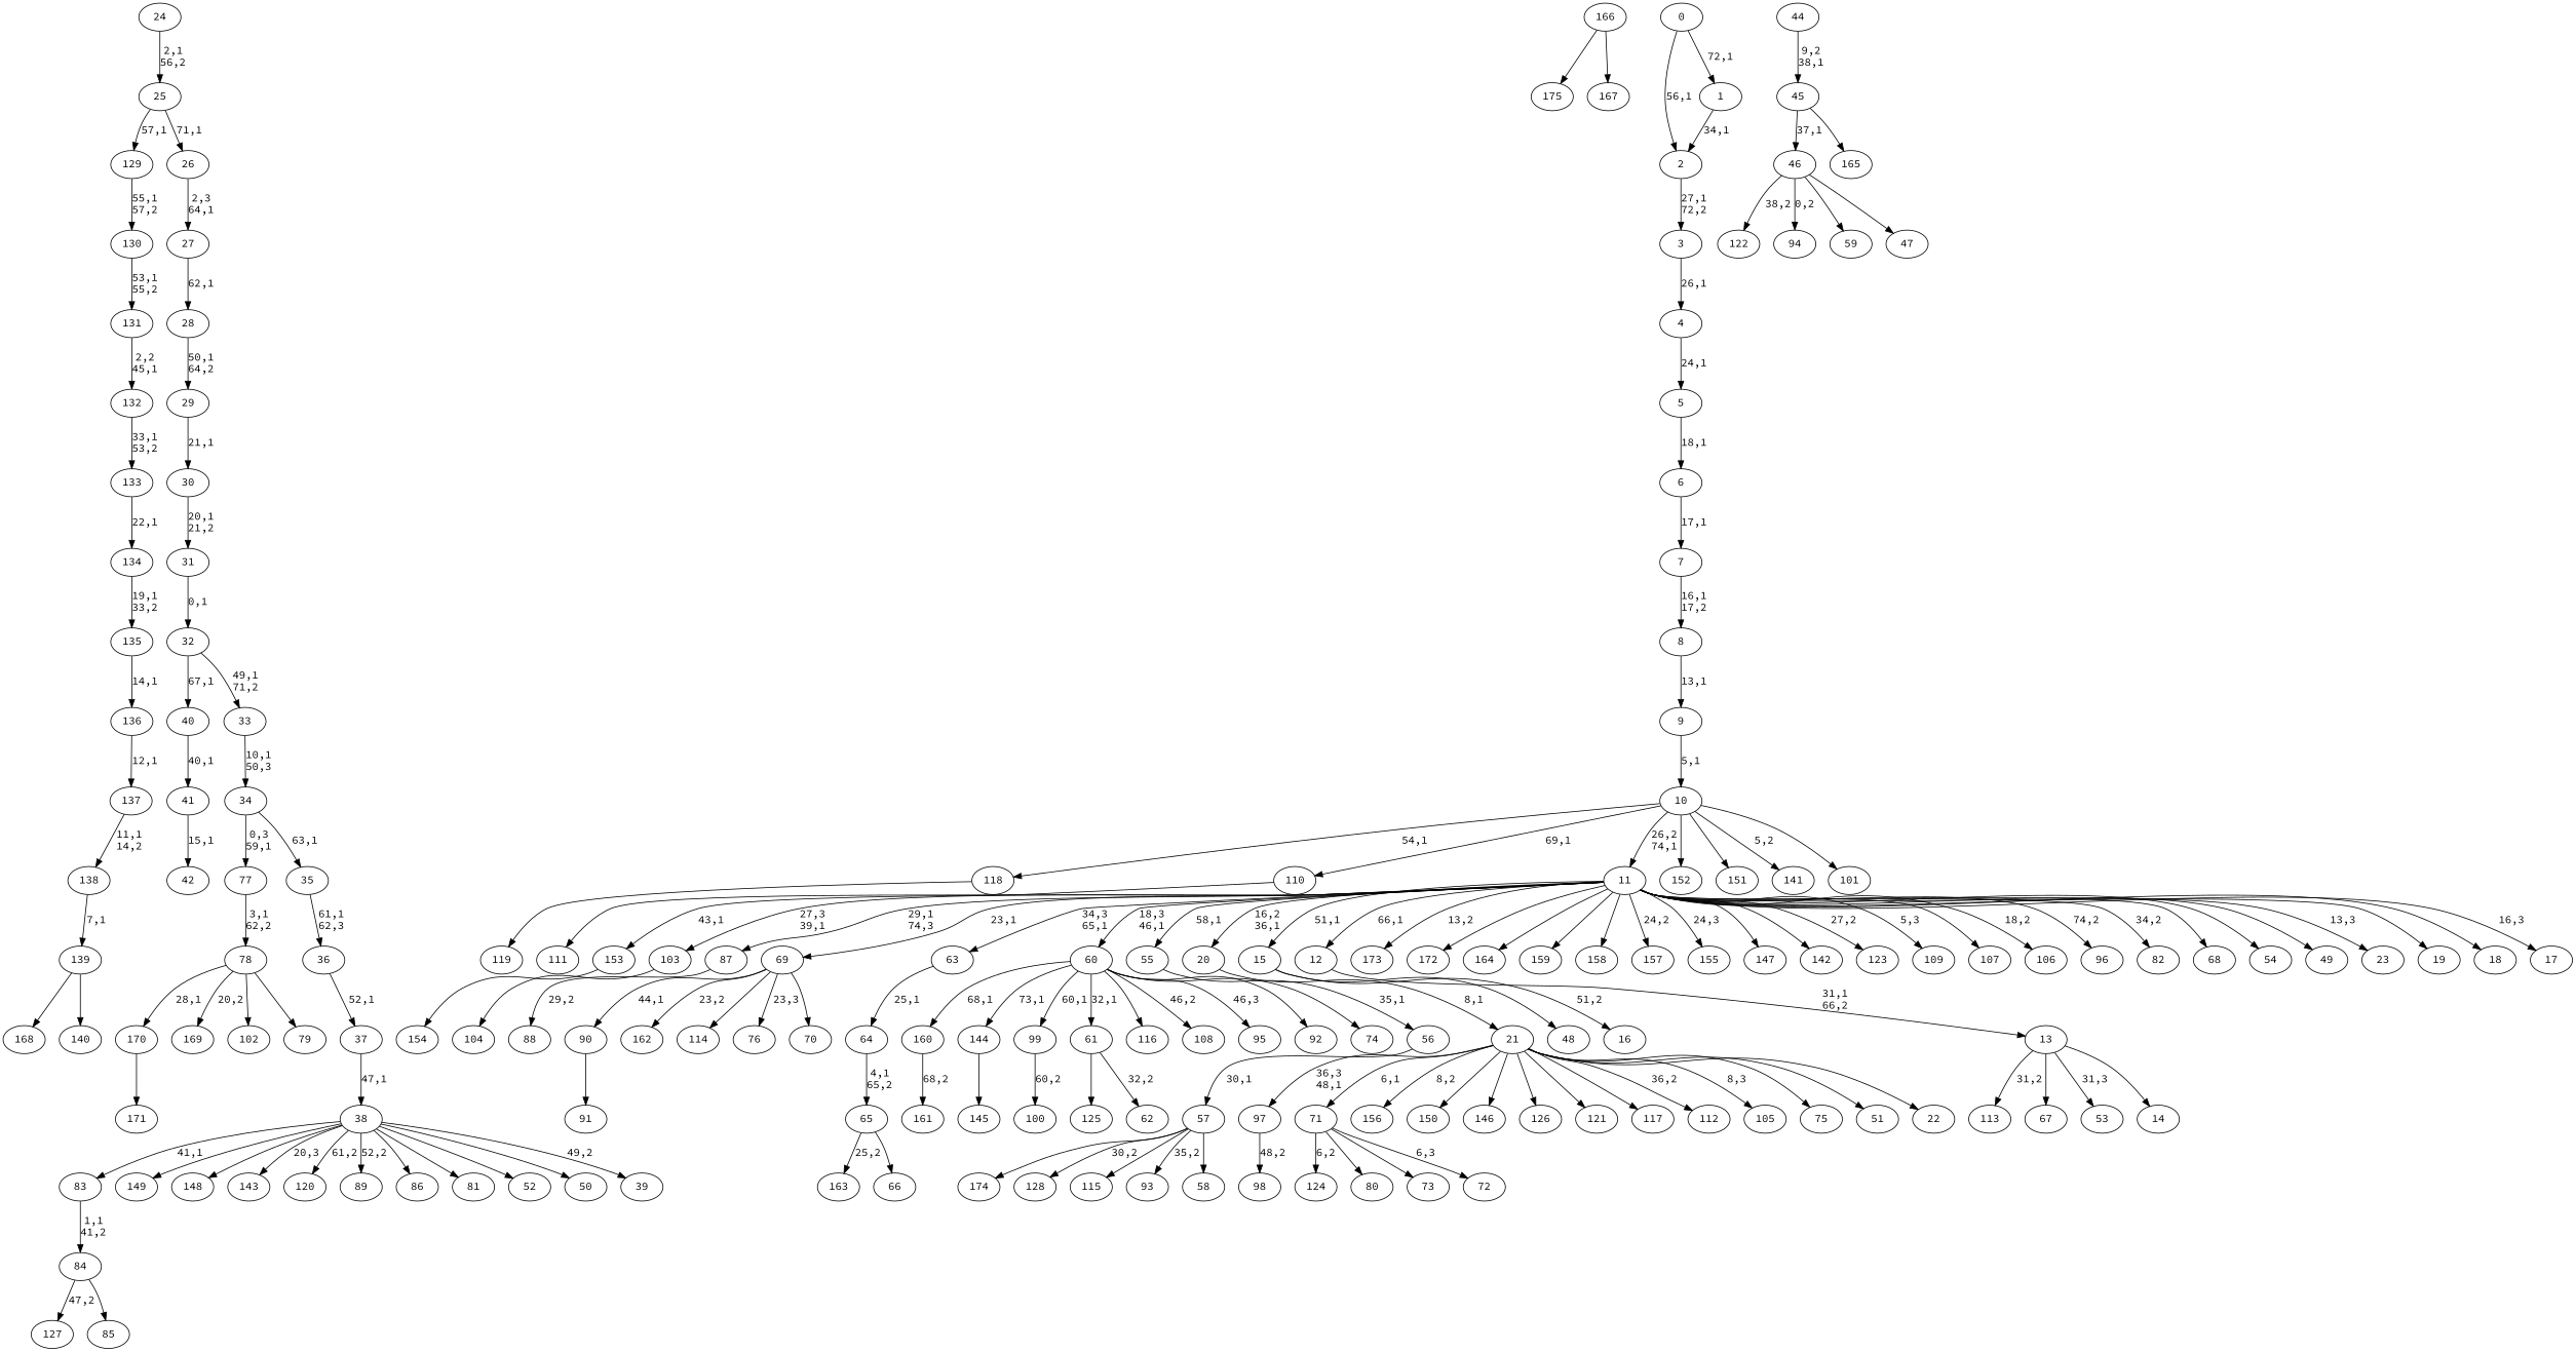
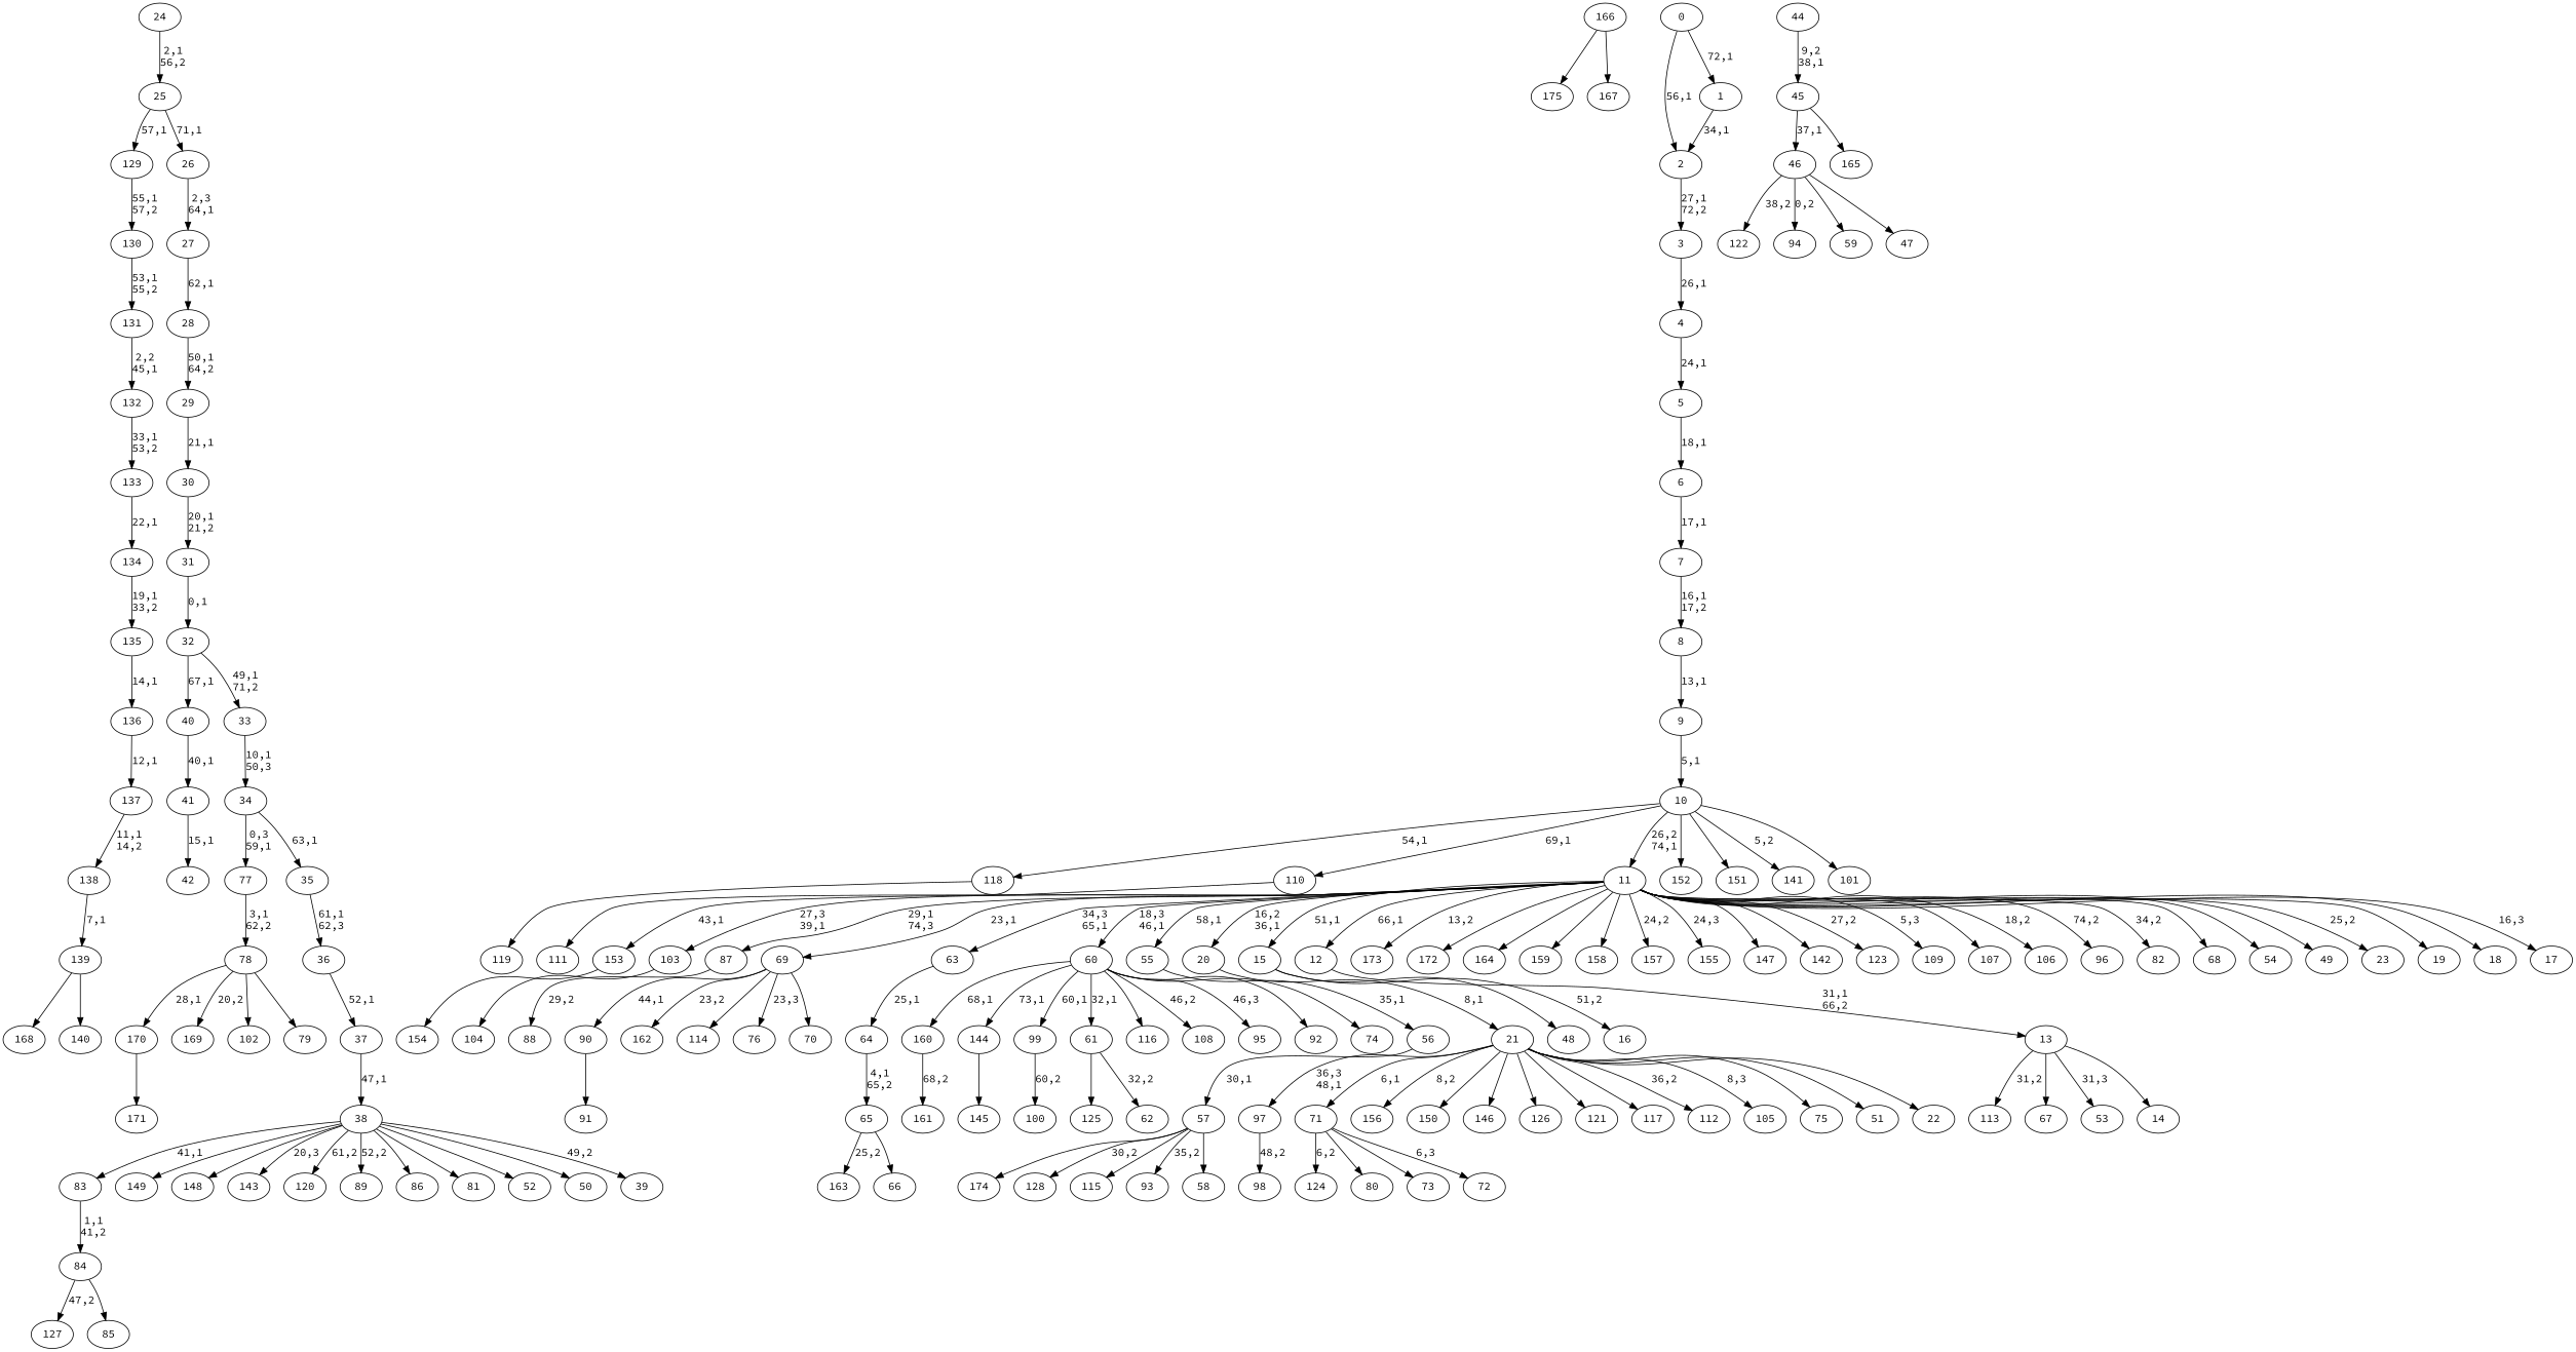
  digraph {
    fontname="Source Code Pro"
    node [fontname="Source Code Pro"]
    edge [fontname="Source Code Pro"]
    170
    171
    166
    175
    167
    160
    161
    153
    154
    144
    145
    139
    168
    140
    138
    137
    136
    135
    134
    133
    132
    131
    130
    129
    118
    119
    110
    111
    103
    104
    99
    100
    97
    98
    90
    91
    87
    88
    84
    127
    85
    83
    78
    169
    102
    79
    77
    71
    124
    80
    73
    72
    69
    162
    114
    76
    70
    65
    163
    66
    64
    63
    61
    125
    62
    60
    116
    108
    95
    92
    74
    57
    174
    128
    115
    93
    58
    56
    55
    46
    122
    94
    59
    47
    45
    165
    44
    41
    42
    40
    38
    149
    148
    143
    120
    89
    86
    81
    52
    50
    39
    37
    36
    35
    34
    33
    32
    31
    30
    29
    28
    27
    26
    25
    24
    21
    156
    150
    146
    126
    121
    117
    112
    105
    75
    51
    22
    20
    15
    48
    16
    13
    113
    67
    53
    14
    12
    11
    173
    172
    164
    159
    158
    157
    155
    147
    142
    123
    109
    107
    106
    96
    82
    68
    54
    49
    23
    19
    18
    17
    10
    152
    151
    141
    101
    9
    8
    7
    6
    5
    4
    3
    2
    1
    0
    170 -> 171
    166 -> 175
    166 -> 167
    160 -> 161 [label="68,2"]
    153 -> 154
    144 -> 145
    139 -> 168
    139 -> 140
    138 -> 139 [label="7,1"]
    137 -> 138 [label="11,1\n14,2"]
    136 -> 137 [label="12,1"]
    135 -> 136 [label="14,1"]
    134 -> 135 [label="19,1\n33,2"]
    133 -> 134 [label="22,1"]
    132 -> 133 [label="33,1\n53,2"]
    131 -> 132 [label="2,2\n45,1"]
    130 -> 131 [label="53,1\n55,2"]
    129 -> 130 [label="55,1\n57,2"]
    118 -> 119
    110 -> 111
    103 -> 104
    99 -> 100 [label="60,2"]
    97 -> 98 [label="48,2"]
    90 -> 91
    87 -> 88 [label="29,2"]
    84 -> 127 [label="47,2"]
    84 -> 85
    83 -> 84 [label="1,1\n41,2"]
    78 -> 170 [label="28,1"]
    78 -> 169 [label="20,2"]
    78 -> 102
    78 -> 79
    77 -> 78 [label="3,1\n62,2"]
    71 -> 124 [label="6,2"]
    71 -> 80
    71 -> 73
    71 -> 72 [label="6,3"]
    69 -> 90 [label="44,1"]
    69 -> 162 [label="23,2"]
    69 -> 114
    69 -> 76 [label="23,3"]
    69 -> 70
    65 -> 163 [label="25,2"]
    65 -> 66
    64 -> 65 [label="4,1\n65,2"]
    63 -> 64 [label="25,1"]
    61 -> 125
    61 -> 62 [label="32,2"]
    60 -> 160 [label="68,1"]
    60 -> 144 [label="73,1"]
    60 -> 99 [label="60,1"]
    60 -> 61 [label="32,1"]
    60 -> 116
    60 -> 108 [label="46,2"]
    60 -> 95 [label="46,3"]
    60 -> 92
    60 -> 74
    57 -> 174
    57 -> 128 [label="30,2"]
    57 -> 115
    57 -> 93 [label="35,2"]
    57 -> 58
    56 -> 57 [label="30,1"]
    55 -> 56 [label="35,1"]
    46 -> 122 [label="38,2"]
    46 -> 94 [label="0,2"]
    46 -> 59
    46 -> 47
    45 -> 46 [label="37,1"]
    45 -> 165
    44 -> 45 [label="9,2\n38,1"]
    41 -> 42 [label="15,1"]
    40 -> 41 [label="40,1"]
    38 -> 83 [label="41,1"]
    38 -> 149
    38 -> 148
    38 -> 143 [label="20,3"]
    38 -> 120 [label="61,2"]
    38 -> 89 [label="52,2"]
    38 -> 86
    38 -> 81
    38 -> 52
    38 -> 50
    38 -> 39 [label="49,2"]
    37 -> 38 [label="47,1"]
    36 -> 37 [label="52,1"]
    35 -> 36 [label="61,1\n62,3"]
    34 -> 77 [label="0,3\n59,1"]
    34 -> 35 [label="63,1"]
    33 -> 34 [label="10,1\n50,3"]
    32 -> 40 [label="67,1"]
    32 -> 33 [label="49,1\n71,2"]
    31 -> 32 [label="0,1"]
    30 -> 31 [label="20,1\n21,2"]
    29 -> 30 [label="21,1"]
    28 -> 29 [label="50,1\n64,2"]
    27 -> 28 [label="62,1"]
    26 -> 27 [label="2,3\n64,1"]
    25 -> 129 [label="57,1"]
    25 -> 26 [label="71,1"]
    24 -> 25 [label="2,1\n56,2"]
    21 -> 97 [label="36,3\n48,1"]
    21 -> 71 [label="6,1"]
    21 -> 156 [label="8,2"]
    21 -> 150
    21 -> 146
    21 -> 126
    21 -> 121
    21 -> 117
    21 -> 112 [label="36,2"]
    21 -> 105 [label="8,3"]
    21 -> 75
    21 -> 51
    21 -> 22
    20 -> 21 [label="8,1"]
    15 -> 48
    15 -> 16 [label="51,2"]
    13 -> 113 [label="31,2"]
    13 -> 67
    13 -> 53 [label="31,3"]
    13 -> 14
    12 -> 13 [label="31,1\n66,2"]
    11 -> 153 [label="43,1"]
    11 -> 103 [label="27,3\n39,1"]
    11 -> 87 [label="29,1\n74,3"]
    11 -> 69 [label="23,1"]
    11 -> 63 [label="34,3\n65,1"]
    11 -> 60 [label="18,3\n46,1"]
    11 -> 55 [label="58,1"]
    11 -> 20 [label="16,2\n36,1"]
    11 -> 15 [label="51,1"]
    11 -> 12 [label="66,1"]
    11 -> 173 [label="13,2"]
    11 -> 172
    11 -> 164
    11 -> 159
    11 -> 158
    11 -> 157 [label="24,2"]
    11 -> 155 [label="24,3"]
    11 -> 147
    11 -> 142
    11 -> 123 [label="27,2"]
    11 -> 109 [label="5,3"]
    11 -> 107
    11 -> 106 [label="18,2"]
    11 -> 96 [label="74,2"]
    11 -> 82 [label="34,2"]
    11 -> 68
    11 -> 54
    11 -> 49
-   11 -> 23 [label="13,3"]
+   11 -> 23 [label="25,2"]
    11 -> 19
    11 -> 18
    11 -> 17 [label="16,3"]
    10 -> 118 [label="54,1"]
    10 -> 110 [label="69,1"]
    10 -> 11 [label="26,2\n74,1"]
    10 -> 152
    10 -> 151
    10 -> 141 [label="5,2"]
    10 -> 101
    9 -> 10 [label="5,1"]
    8 -> 9 [label="13,1"]
    7 -> 8 [label="16,1\n17,2"]
    6 -> 7 [label="17,1"]
    5 -> 6 [label="18,1"]
    4 -> 5 [label="24,1"]
    3 -> 4 [label="26,1"]
    2 -> 3 [label="27,1\n72,2"]
    1 -> 2 [label="34,1"]
    0 -> 2 [label="56,1"]
    0 -> 1 [label="72,1"]
  }
